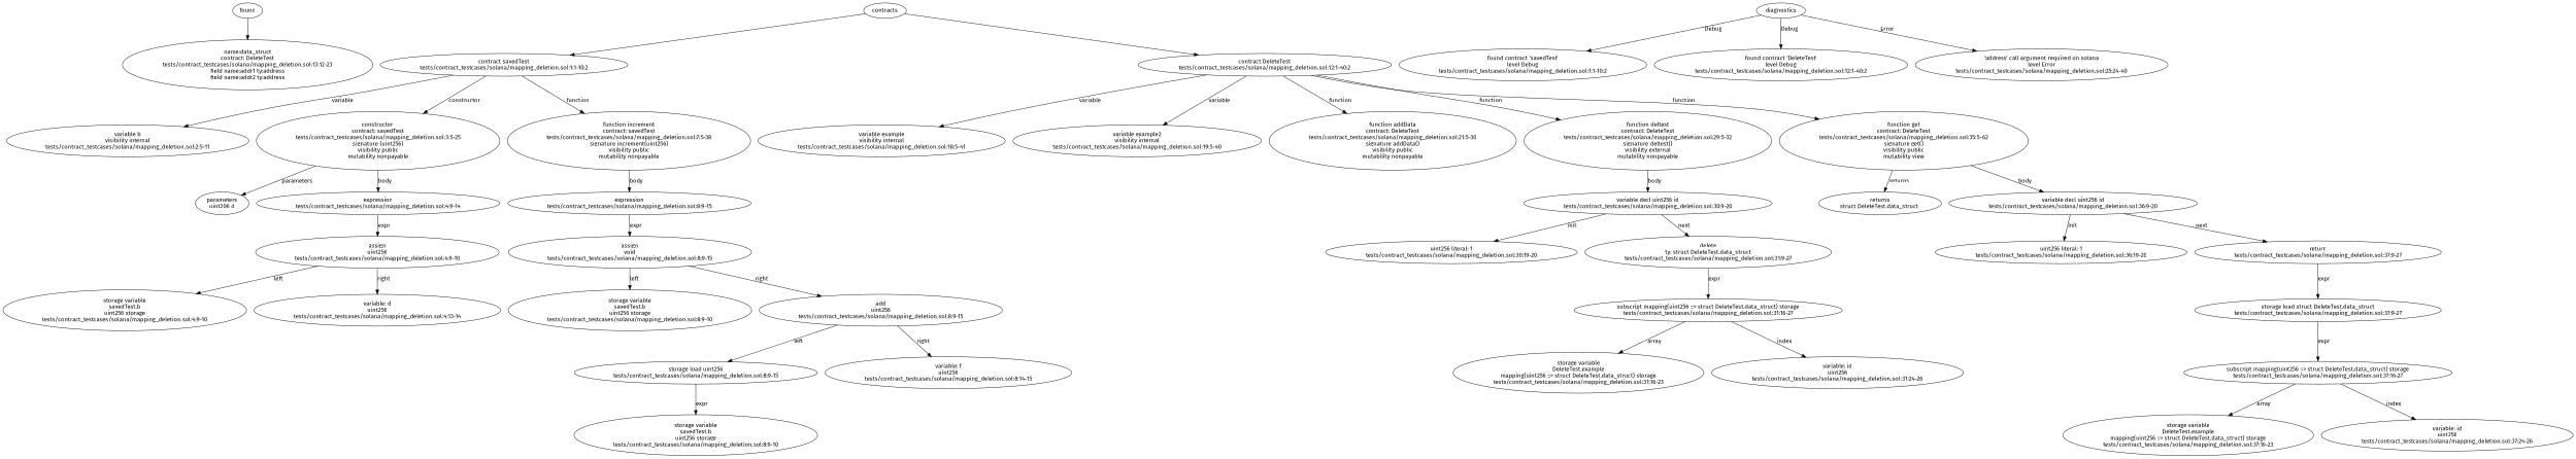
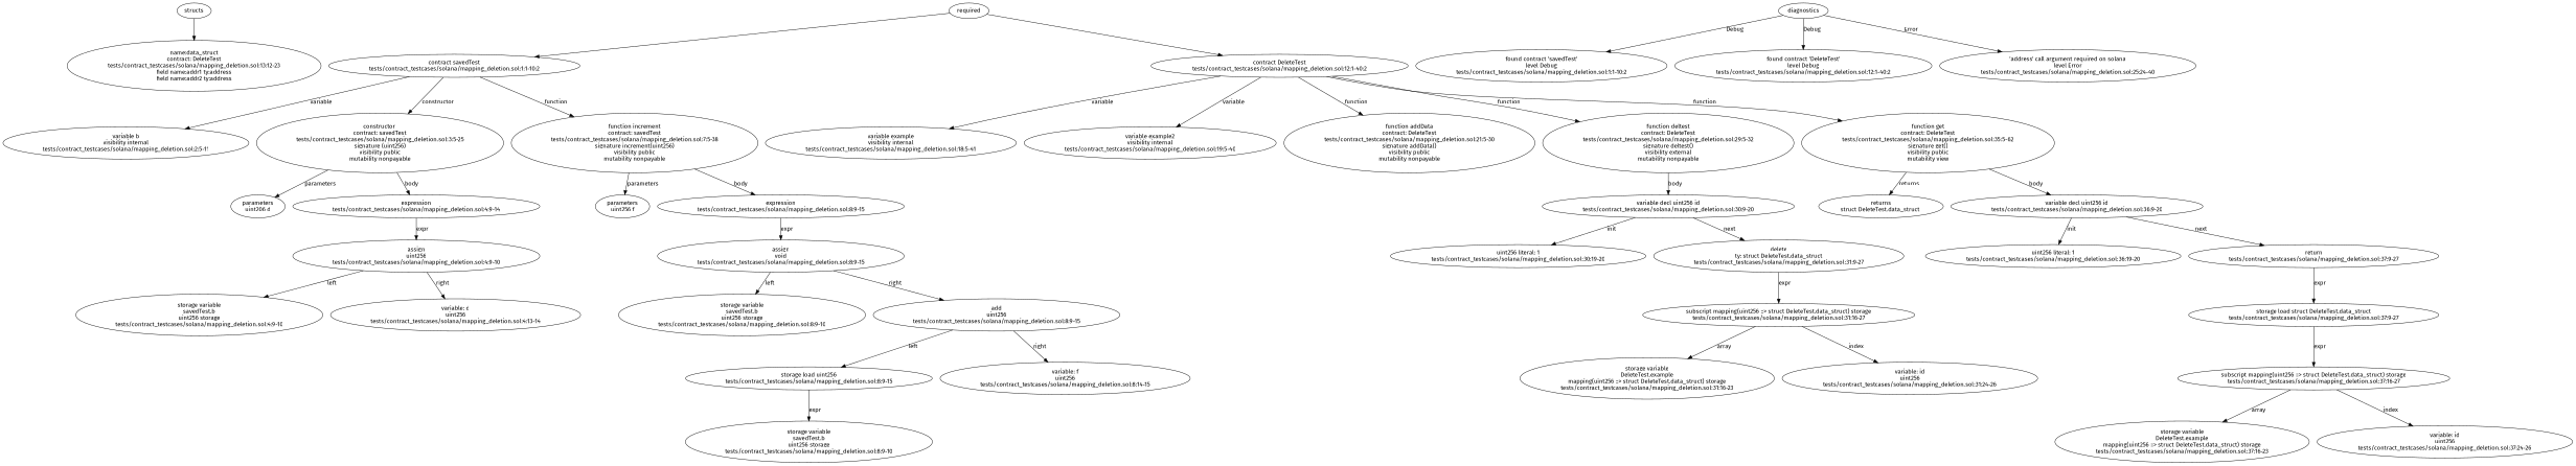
  strict digraph {
    fontname="Fira Sans"
    node [fontname="Fira Sans"]
    edge [fontname="Fira Sans"]
    n1 [label="name:data_struct\ncontract: DeleteTest\ntests/contract_testcases/solana/mapping_deletion.sol:13:12-23\nfield name:addr1 ty:address\nfield name:addr2 ty:address"]
    n2 [label="contract savedTest\ntests/contract_testcases/solana/mapping_deletion.sol:1:1-10:2"]
    n3 [label="variable b\nvisibility internal\ntests/contract_testcases/solana/mapping_deletion.sol:2:5-11"]
    n4 [label="constructor \ncontract: savedTest\ntests/contract_testcases/solana/mapping_deletion.sol:3:5-25\nsignature (uint256)\nvisibility public\nmutability nonpayable"]
    n5 [label="function increment\ncontract: savedTest\ntests/contract_testcases/solana/mapping_deletion.sol:7:5-38\nsignature increment(uint256)\nvisibility public\nmutability nonpayable"]
    n6 [label="parameters\nuint206 d"]
    n7 [label="expression\ntests/contract_testcases/solana/mapping_deletion.sol:4:9-14"]
+   n8 [label="parameters\nuint256 f"]
    n9 [label="expression\ntests/contract_testcases/solana/mapping_deletion.sol:8:9-15"]
    n10 [label="assign\nuint256\ntests/contract_testcases/solana/mapping_deletion.sol:4:9-10"]
    n11 [label="storage variable\nsavedTest.b\nuint256 storage\ntests/contract_testcases/solana/mapping_deletion.sol:4:9-10"]
    n12 [label="variable: d\nuint256\ntests/contract_testcases/solana/mapping_deletion.sol:4:13-14"]
    n13 [label="assign\nvoid\ntests/contract_testcases/solana/mapping_deletion.sol:8:9-15"]
    n14 [label="storage variable\nsavedTest.b\nuint256 storage\ntests/contract_testcases/solana/mapping_deletion.sol:8:9-10"]
    n15 [label="add\nuint256\ntests/contract_testcases/solana/mapping_deletion.sol:8:9-15"]
    n16 [label="storage load uint256\ntests/contract_testcases/solana/mapping_deletion.sol:8:9-15"]
    n17 [label="variable: f\nuint256\ntests/contract_testcases/solana/mapping_deletion.sol:8:14-15"]
    n18 [label="storage variable\nsavedTest.b\nuint256 storage\ntests/contract_testcases/solana/mapping_deletion.sol:8:9-10"]
    n19 [label="contract DeleteTest\ntests/contract_testcases/solana/mapping_deletion.sol:12:1-40:2"]
    n20 [label="variable example\nvisibility internal\ntests/contract_testcases/solana/mapping_deletion.sol:18:5-41"]
    n21 [label="variable example2\nvisibility internal\ntests/contract_testcases/solana/mapping_deletion.sol:19:5-40"]
    n22 [label="function addData\ncontract: DeleteTest\ntests/contract_testcases/solana/mapping_deletion.sol:21:5-30\nsignature addData()\nvisibility public\nmutability nonpayable"]
    n23 [label="function deltest\ncontract: DeleteTest\ntests/contract_testcases/solana/mapping_deletion.sol:29:5-32\nsignature deltest()\nvisibility external\nmutability nonpayable"]
    n24 [label="function get\ncontract: DeleteTest\ntests/contract_testcases/solana/mapping_deletion.sol:35:5-62\nsignature get()\nvisibility public\nmutability view"]
    n25 [label="variable decl uint256 id\ntests/contract_testcases/solana/mapping_deletion.sol:30:9-20"]
    n26 [label="returns\nstruct DeleteTest.data_struct "]
    n27 [label="variable decl uint256 id\ntests/contract_testcases/solana/mapping_deletion.sol:36:9-20"]
    n28 [label="uint256 literal: 1\ntests/contract_testcases/solana/mapping_deletion.sol:30:19-20"]
    n29 [label="delete\nty: struct DeleteTest.data_struct\ntests/contract_testcases/solana/mapping_deletion.sol:31:9-27"]
    n30 [label="subscript mapping(uint256 => struct DeleteTest.data_struct) storage\ntests/contract_testcases/solana/mapping_deletion.sol:31:16-27"]
    n31 [label="storage variable\nDeleteTest.example\nmapping(uint256 => struct DeleteTest.data_struct) storage\ntests/contract_testcases/solana/mapping_deletion.sol:31:16-23"]
    n32 [label="variable: id\nuint256\ntests/contract_testcases/solana/mapping_deletion.sol:31:24-26"]
    n33 [label="uint256 literal: 1\ntests/contract_testcases/solana/mapping_deletion.sol:36:19-20"]
    n34 [label="return\ntests/contract_testcases/solana/mapping_deletion.sol:37:9-27"]
    n35 [label="storage load struct DeleteTest.data_struct\ntests/contract_testcases/solana/mapping_deletion.sol:37:9-27"]
    n36 [label="subscript mapping(uint256 => struct DeleteTest.data_struct) storage\ntests/contract_testcases/solana/mapping_deletion.sol:37:16-27"]
    n37 [label="storage variable\nDeleteTest.example\nmapping(uint256 => struct DeleteTest.data_struct) storage\ntests/contract_testcases/solana/mapping_deletion.sol:37:16-23"]
    n38 [label="variable: id\nuint256\ntests/contract_testcases/solana/mapping_deletion.sol:37:24-26"]
    n39 [label="found contract 'savedTest'\nlevel Debug\ntests/contract_testcases/solana/mapping_deletion.sol:1:1-10:2"]
    n40 [label="found contract 'DeleteTest'\nlevel Debug\ntests/contract_testcases/solana/mapping_deletion.sol:12:1-40:2"]
    n41 [label="'address' call argument required on solana\nlevel Error\ntests/contract_testcases/solana/mapping_deletion.sol:25:24-40"]
-   structs [label=found]
-   contracts
+   structs
+   contracts [label=required]
    diagnostics
    n2 -> n3 [label=variable]
    n2 -> n4 [label=constructor]
    n2 -> n5 [label=function]
    n4 -> n6 [label=parameters]
    n4 -> n7 [label=body]
+   n5 -> n8 [label=parameters]
    n5 -> n9 [label=body]
    n7 -> n10 [label=expr]
    n9 -> n13 [label=expr]
    n10 -> n11 [label=left]
    n10 -> n12 [label=right]
    n13 -> n14 [label=left]
    n13 -> n15 [label=right]
    n15 -> n16 [label=left]
    n15 -> n17 [label=right]
    n16 -> n18 [label=expr]
    n19 -> n20 [label=variable]
    n19 -> n21 [label=variable]
    n19 -> n22 [label=function]
    n19 -> n23 [label=function]
    n19 -> n24 [label=function]
    n23 -> n25 [label=body]
    n24 -> n26 [label=returns]
    n24 -> n27 [label=body]
    n25 -> n28 [label=init]
    n25 -> n29 [label=next]
    n27 -> n33 [label=init]
    n27 -> n34 [label=next]
    n29 -> n30 [label=expr]
    n30 -> n31 [label=array]
    n30 -> n32 [label=index]
    n34 -> n35 [label=expr]
    n35 -> n36 [label=expr]
    n36 -> n37 [label=array]
    n36 -> n38 [label=index]
    structs -> n1
    contracts -> n2
    contracts -> n19
    diagnostics -> n39 [label=Debug]
    diagnostics -> n40 [label=Debug]
    diagnostics -> n41 [label=Error]
  }
